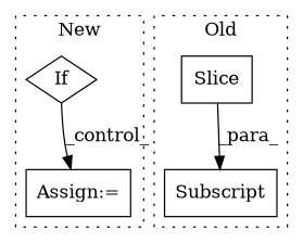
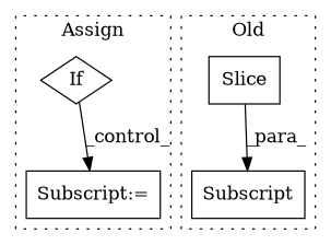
  digraph {
    node [l=3 shape=box]
    n1 [a=96 label=If s=8515 shape=diamond]
-   n2 [a=68 label="Assign:=" s=8727]
+   n2 [a=68 label="Subscript:=" s=8727]
    n3 [a=80 l=43 label=Slice s=6419]
    n4 [a=63 l="58,0" label=Subscript s="6405,0"]
    subgraph cluster_1 {
-     label=New
+     label=Assign
      style=dotted
      n1
      n2
    }
    subgraph cluster_2 {
      label=Old
      style=dotted
      n3
      n4
    }
    n1 -> n2 [label=_control_]
    n3 -> n4 [label=_para_]
  }
